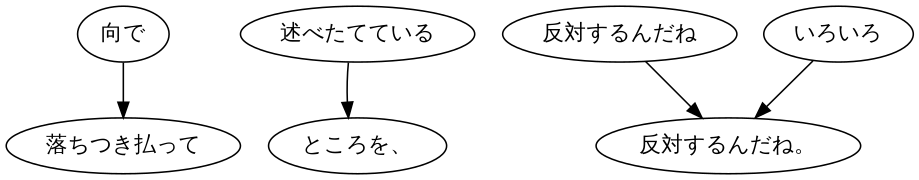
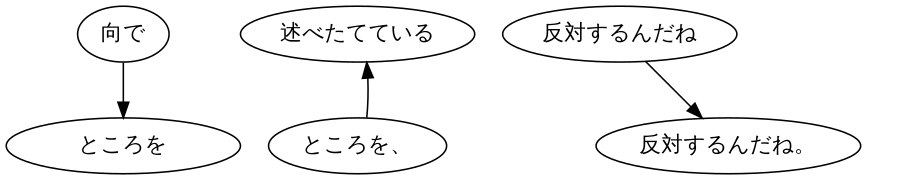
  digraph {
    fontname="IBM Plex Sans"
    node [fontname="IBM Plex Sans"]
    edge [fontname="IBM Plex Sans"]
    n1 [label="向で"]
-   n2 [label="落ちつき払って"]
+   n2 [label="ところを"]
    n3 [label="述べたてている"]
    n4 [label="ところを、"]
    n5 [label="反対するんだね。"]
    n6 [label="反対するんだね"]
-   n7 [label="いろいろ"]
    n1 -> n2
-   n3 -> n4
+   n4 -> n3
    n6 -> n5
-   n7 -> n5
  }
